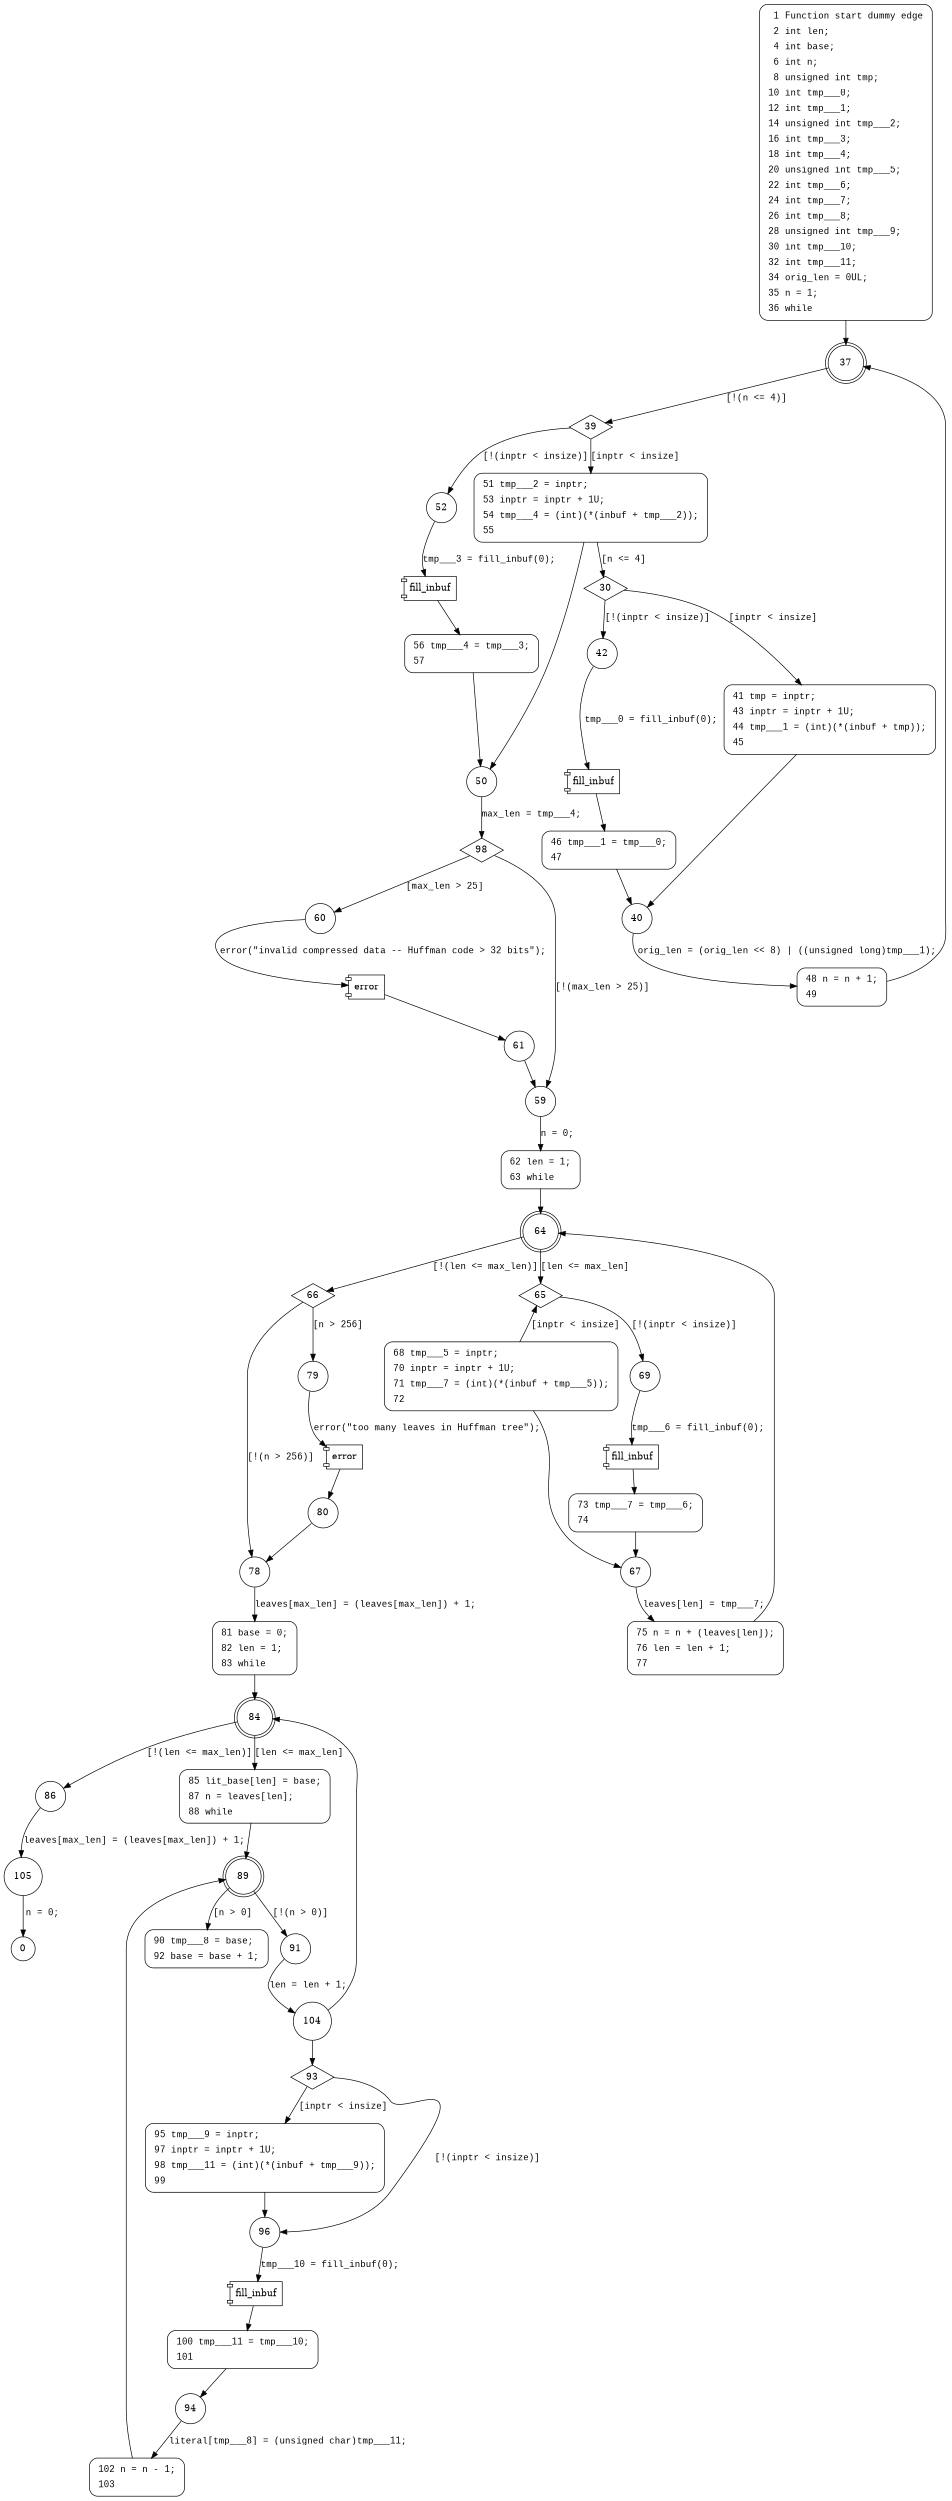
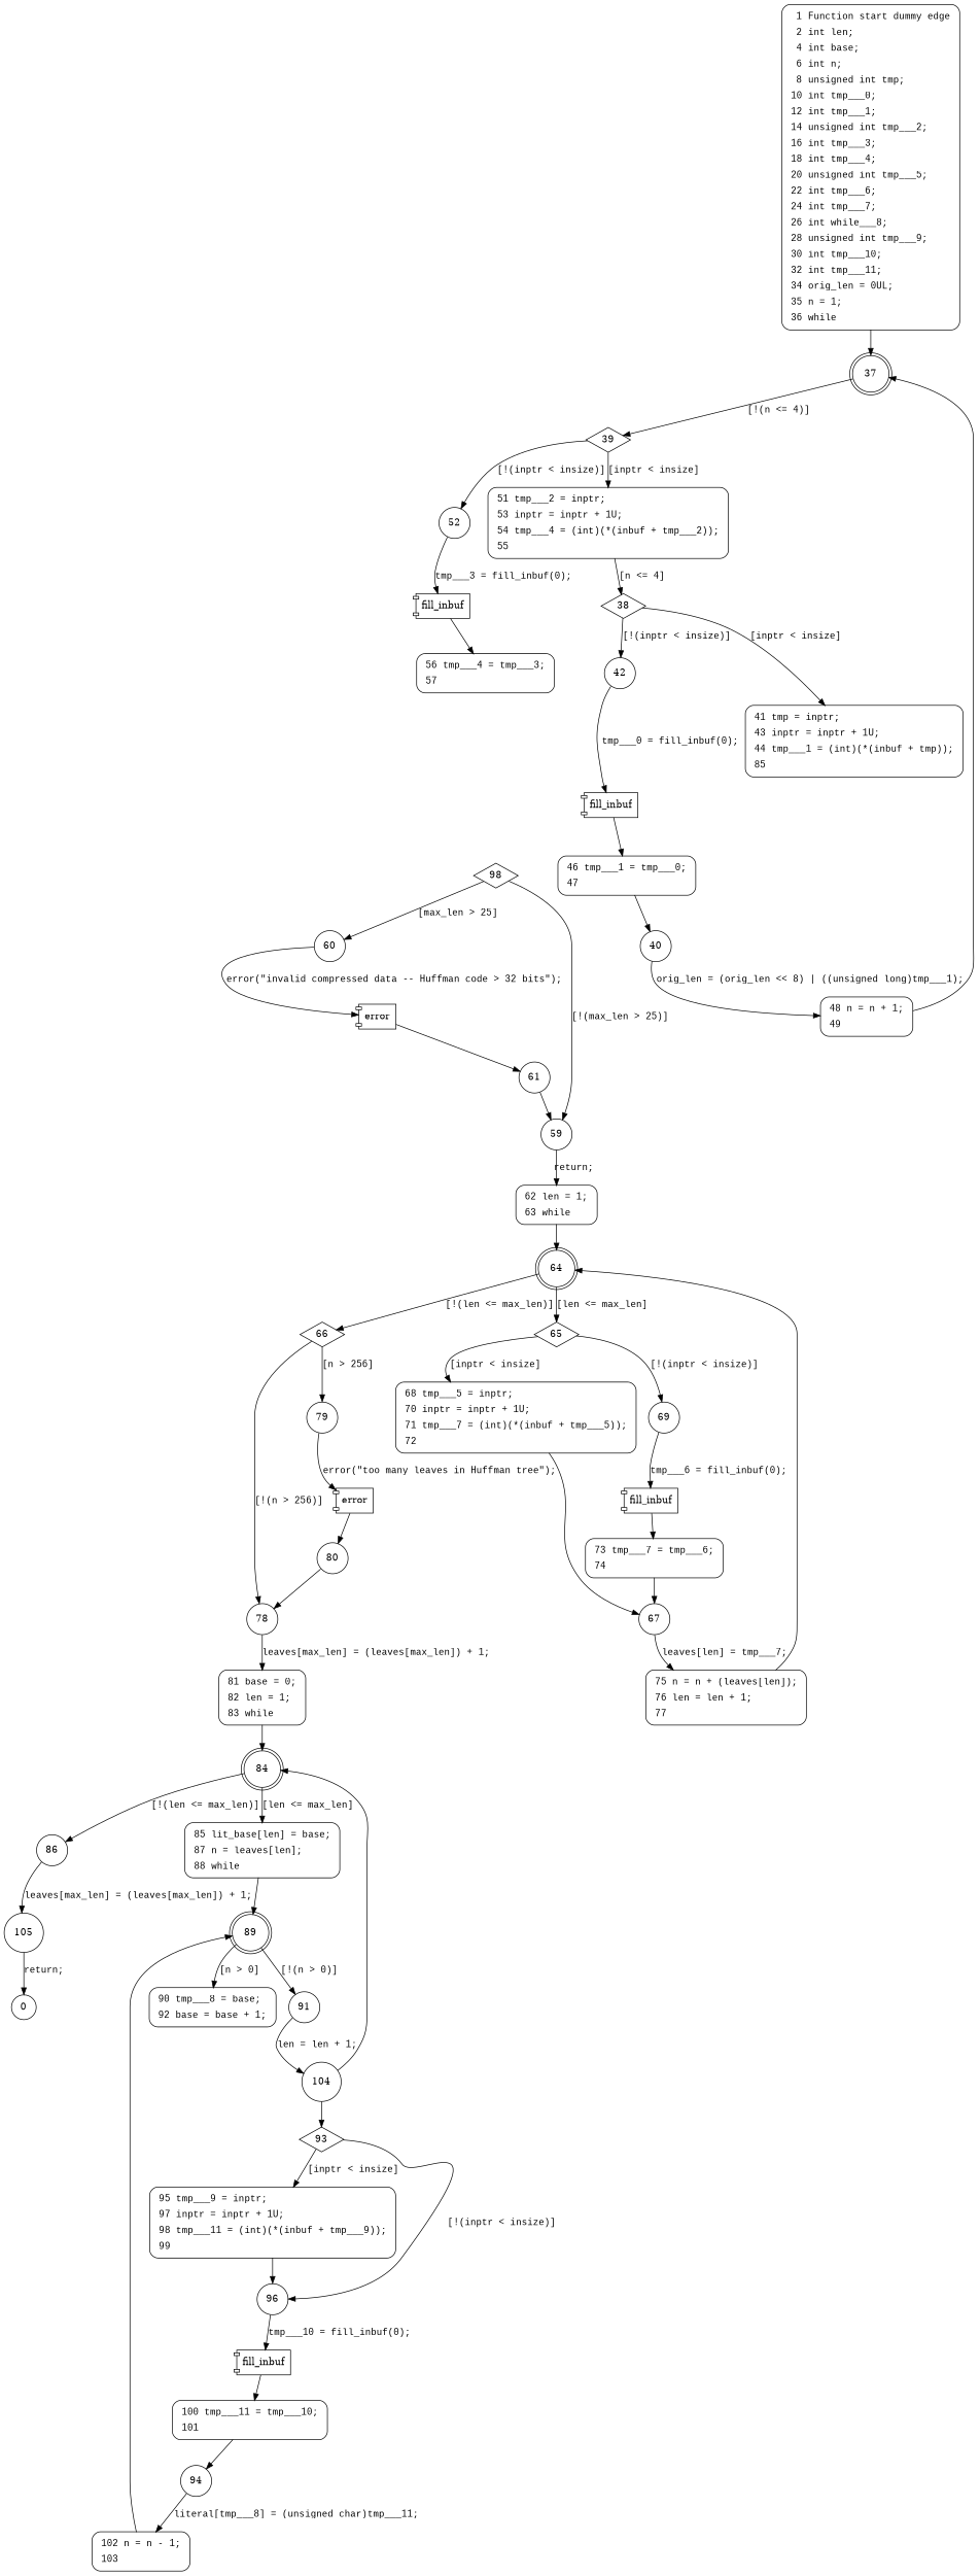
  digraph {
    node [shape=circle]
    edge [fontname="Courier New"]
    37 [shape=doublecircle]
    39 [shape=diamond]
    52
    n4 [fillcolor=white fontname="Courier New" label=<<table border="0" cellborder="0" cellpadding="3" bgcolor="white"><tr><td align="right">51</td><td align="left">tmp___2 = inptr;</td></tr><tr><td align="right">53</td><td align="left">inptr = inptr + 1U;</td></tr><tr><td align="right">54</td><td align="left">tmp___4 = (int)(*(inbuf + tmp___2));</td></tr><tr><td align="right">55</td><td align="left"></td></tr></table>> penwidth=1 shape=Mrecord style="filled,bold"]
-   38 [shape=diamond label=30]
+   38 [shape=diamond]
    42
-   n7 [fillcolor=white fontname="Courier New" label=<<table border="0" cellborder="0" cellpadding="3" bgcolor="white"><tr><td align="right">41</td><td align="left">tmp = inptr;</td></tr><tr><td align="right">43</td><td align="left">inptr = inptr + 1U;</td></tr><tr><td align="right">44</td><td align="left">tmp___1 = (int)(*(inbuf + tmp));</td></tr><tr><td align="right">45</td><td align="left"></td></tr></table>> penwidth=1 shape=Mrecord style="filled,bold"]
+   n7 [fillcolor=white fontname="Courier New" label=<<table border="0" cellborder="0" cellpadding="3" bgcolor="white"><tr><td align="right">41</td><td align="left">tmp = inptr;</td></tr><tr><td align="right">43</td><td align="left">inptr = inptr + 1U;</td></tr><tr><td align="right">44</td><td align="left">tmp___1 = (int)(*(inbuf + tmp));</td></tr><tr><td align="right">85</td><td align="left"></td></tr></table>> penwidth=1 shape=Mrecord style="filled,bold"]
    n8 [label=fill_inbuf shape=component]
-   50
    n10 [label=fill_inbuf shape=component]
    40
    n12 [fillcolor=white fontname="Courier New" label=<<table border="0" cellborder="0" cellpadding="3" bgcolor="white"><tr><td align="right">46</td><td align="left">tmp___1 = tmp___0;</td></tr><tr><td align="right">47</td><td align="left"></td></tr></table>> penwidth=1 shape=Mrecord style="filled,bold"]
    n13 [fillcolor=white fontname="Courier New" label=<<table border="0" cellborder="0" cellpadding="3" bgcolor="white"><tr><td align="right">48</td><td align="left">n = n + 1;</td></tr><tr><td align="right">49</td><td align="left"></td></tr></table>> penwidth=1 shape=Mrecord style="filled,bold"]
    n14 [fillcolor=white fontname="Courier New" label=<<table border="0" cellborder="0" cellpadding="3" bgcolor="white"><tr><td align="right">56</td><td align="left">tmp___4 = tmp___3;</td></tr><tr><td align="right">57</td><td align="left"></td></tr></table>> penwidth=1 shape=Mrecord style="filled,bold"]
    n15 [label=98 shape=diamond]
    59
    60
    n18 [fillcolor=white fontname="Courier New" label=<<table border="0" cellborder="0" cellpadding="3" bgcolor="white"><tr><td align="right">62</td><td align="left">len = 1;</td></tr><tr><td align="right">63</td><td align="left">while</td></tr></table>> penwidth=1 shape=Mrecord style="filled,bold"]
    n19 [label=error shape=component]
    64 [shape=doublecircle]
    61
    66 [shape=diamond]
    65 [shape=diamond]
    78
    79
    69
    n27 [fillcolor=white fontname="Courier New" label=<<table border="0" cellborder="0" cellpadding="3" bgcolor="white"><tr><td align="right">68</td><td align="left">tmp___5 = inptr;</td></tr><tr><td align="right">70</td><td align="left">inptr = inptr + 1U;</td></tr><tr><td align="right">71</td><td align="left">tmp___7 = (int)(*(inbuf + tmp___5));</td></tr><tr><td align="right">72</td><td align="left"></td></tr></table>> penwidth=1 shape=Mrecord style="filled,bold"]
    n28 [fillcolor=white fontname="Courier New" label=<<table border="0" cellborder="0" cellpadding="3" bgcolor="white"><tr><td align="right">81</td><td align="left">base = 0;</td></tr><tr><td align="right">82</td><td align="left">len = 1;</td></tr><tr><td align="right">83</td><td align="left">while</td></tr></table>> penwidth=1 shape=Mrecord style="filled,bold"]
    n29 [label=error shape=component]
    n30 [label=fill_inbuf shape=component]
    67
    n32 [fillcolor=white fontname="Courier New" label=<<table border="0" cellborder="0" cellpadding="3" bgcolor="white"><tr><td align="right">73</td><td align="left">tmp___7 = tmp___6;</td></tr><tr><td align="right">74</td><td align="left"></td></tr></table>> penwidth=1 shape=Mrecord style="filled,bold"]
    n33 [fillcolor=white fontname="Courier New" label=<<table border="0" cellborder="0" cellpadding="3" bgcolor="white"><tr><td align="right">75</td><td align="left">n = n + (leaves[len]);</td></tr><tr><td align="right">76</td><td align="left">len = len + 1;</td></tr><tr><td align="right">77</td><td align="left"></td></tr></table>> penwidth=1 shape=Mrecord style="filled,bold"]
    84 [shape=doublecircle]
    80
    86
    n37 [fillcolor=white fontname="Courier New" label=<<table border="0" cellborder="0" cellpadding="3" bgcolor="white"><tr><td align="right">85</td><td align="left">lit_base[len] = base;</td></tr><tr><td align="right">87</td><td align="left">n = leaves[len];</td></tr><tr><td align="right">88</td><td align="left">while</td></tr></table>> penwidth=1 shape=Mrecord style="filled,bold"]
    105
    89 [shape=doublecircle]
    0
    91
    n42 [fillcolor=white fontname="Courier New" label=<<table border="0" cellborder="0" cellpadding="3" bgcolor="white"><tr><td align="right">90</td><td align="left">tmp___8 = base;</td></tr><tr><td align="right">92</td><td align="left">base = base + 1;</td></tr></table>> penwidth=1 shape=Mrecord style="filled,bold"]
    104
    93 [shape=diamond]
    96
    n46 [fillcolor=white fontname="Courier New" label=<<table border="0" cellborder="0" cellpadding="3" bgcolor="white"><tr><td align="right">95</td><td align="left">tmp___9 = inptr;</td></tr><tr><td align="right">97</td><td align="left">inptr = inptr + 1U;</td></tr><tr><td align="right">98</td><td align="left">tmp___11 = (int)(*(inbuf + tmp___9));</td></tr><tr><td align="right">99</td><td align="left"></td></tr></table>> penwidth=1 shape=Mrecord style="filled,bold"]
    n47 [label=fill_inbuf shape=component]
    n48 [fillcolor=white fontname="Courier New" label=<<table border="0" cellborder="0" cellpadding="3" bgcolor="white"><tr><td align="right">100</td><td align="left">tmp___11 = tmp___10;</td></tr><tr><td align="right">101</td><td align="left"></td></tr></table>> penwidth=1 shape=Mrecord style="filled,bold"]
    n49 [fillcolor=white fontname="Courier New" label=<<table border="0" cellborder="0" cellpadding="3" bgcolor="white"><tr><td align="right">102</td><td align="left">n = n - 1;</td></tr><tr><td align="right">103</td><td align="left"></td></tr></table>> penwidth=1 shape=Mrecord style="filled,bold"]
    94
-   n51 [fillcolor=white fontname="Courier New" label=<<table border="0" cellborder="0" cellpadding="3" bgcolor="white"><tr><td align="right">1</td><td align="left">Function start dummy edge</td></tr><tr><td align="right">2</td><td align="left">int len;</td></tr><tr><td align="right">4</td><td align="left">int base;</td></tr><tr><td align="right">6</td><td align="left">int n;</td></tr><tr><td align="right">8</td><td align="left">unsigned int tmp;</td></tr><tr><td align="right">10</td><td align="left">int tmp___0;</td></tr><tr><td align="right">12</td><td align="left">int tmp___1;</td></tr><tr><td align="right">14</td><td align="left">unsigned int tmp___2;</td></tr><tr><td align="right">16</td><td align="left">int tmp___3;</td></tr><tr><td align="right">18</td><td align="left">int tmp___4;</td></tr><tr><td align="right">20</td><td align="left">unsigned int tmp___5;</td></tr><tr><td align="right">22</td><td align="left">int tmp___6;</td></tr><tr><td align="right">24</td><td align="left">int tmp___7;</td></tr><tr><td align="right">26</td><td align="left">int tmp___8;</td></tr><tr><td align="right">28</td><td align="left">unsigned int tmp___9;</td></tr><tr><td align="right">30</td><td align="left">int tmp___10;</td></tr><tr><td align="right">32</td><td align="left">int tmp___11;</td></tr><tr><td align="right">34</td><td align="left">orig_len = 0UL;</td></tr><tr><td align="right">35</td><td align="left">n = 1;</td></tr><tr><td align="right">36</td><td align="left">while</td></tr></table>> penwidth=1 shape=Mrecord style="filled,bold"]
+   n51 [fillcolor=white fontname="Courier New" label=<<table border="0" cellborder="0" cellpadding="3" bgcolor="white"><tr><td align="right">1</td><td align="left">Function start dummy edge</td></tr><tr><td align="right">2</td><td align="left">int len;</td></tr><tr><td align="right">4</td><td align="left">int base;</td></tr><tr><td align="right">6</td><td align="left">int n;</td></tr><tr><td align="right">8</td><td align="left">unsigned int tmp;</td></tr><tr><td align="right">10</td><td align="left">int tmp___0;</td></tr><tr><td align="right">12</td><td align="left">int tmp___1;</td></tr><tr><td align="right">14</td><td align="left">unsigned int tmp___2;</td></tr><tr><td align="right">16</td><td align="left">int tmp___3;</td></tr><tr><td align="right">18</td><td align="left">int tmp___4;</td></tr><tr><td align="right">20</td><td align="left">unsigned int tmp___5;</td></tr><tr><td align="right">22</td><td align="left">int tmp___6;</td></tr><tr><td align="right">24</td><td align="left">int tmp___7;</td></tr><tr><td align="right">26</td><td align="left">int while___8;</td></tr><tr><td align="right">28</td><td align="left">unsigned int tmp___9;</td></tr><tr><td align="right">30</td><td align="left">int tmp___10;</td></tr><tr><td align="right">32</td><td align="left">int tmp___11;</td></tr><tr><td align="right">34</td><td align="left">orig_len = 0UL;</td></tr><tr><td align="right">35</td><td align="left">n = 1;</td></tr><tr><td align="right">36</td><td align="left">while</td></tr></table>> penwidth=1 shape=Mrecord style="filled,bold"]
    37 -> 39 [label="[!(n <= 4)]"]
    39 -> 52 [label="[!(inptr < insize)]"]
    39 -> n4 [label="[inptr < insize]"]
    52 -> n8 [label="tmp___3 = fill_inbuf(0);"]
    n4 -> 38 [label="[n <= 4]"]
-   n4 -> 50 [fontname=""]
    38 -> 42 [label="[!(inptr < insize)]"]
    38 -> n7 [label="[inptr < insize]"]
    42 -> n10 [label="tmp___0 = fill_inbuf(0);"]
-   n7 -> 40 [fontname=""]
    n8 -> n14
-   50 -> n15 [label="max_len = tmp___4;"]
    n10 -> n12
    40 -> n13 [label="orig_len = (orig_len << 8) | ((unsigned long)tmp___1);"]
    n12 -> 40 [fontname=""]
    n13 -> 37 [fontname=""]
-   n14 -> 50 [fontname=""]
    n15 -> 59 [label="[!(max_len > 25)]"]
    n15 -> 60 [label="[max_len > 25]"]
-   59 -> n18 [label="n = 0;"]
+   59 -> n18 [label="return;"]
    60 -> n19 [label="error(\"invalid compressed data -- Huffman code > 32 bits\");"]
    n18 -> 64 [fontname=""]
    n19 -> 61
    64 -> 66 [label="[!(len <= max_len)]"]
    64 -> 65 [label="[len <= max_len]"]
    61 -> 59
    66 -> 78 [label="[!(n > 256)]"]
    66 -> 79 [label="[n > 256]"]
    65 -> 69 [label="[!(inptr < insize)]"]
-   n27 -> 65 [label="[inptr < insize]"]
+   65 -> n27 [label="[inptr < insize]"]
    78 -> n28 [label="leaves[max_len] = (leaves[max_len]) + 1;"]
    79 -> n29 [label="error(\"too many leaves in Huffman tree\");"]
    69 -> n30 [label="tmp___6 = fill_inbuf(0);"]
    n27 -> 67 [fontname=""]
    n28 -> 84 [fontname=""]
    n29 -> 80
    n30 -> n32
    67 -> n33 [label="leaves[len] = tmp___7;"]
    n32 -> 67 [fontname=""]
    n33 -> 64 [fontname=""]
    84 -> 86 [label="[!(len <= max_len)]"]
    84 -> n37 [label="[len <= max_len]"]
    80 -> 78
    86 -> 105 [label="leaves[max_len] = (leaves[max_len]) + 1;"]
    n37 -> 89 [fontname=""]
-   105 -> 0 [label="n = 0;"]
+   105 -> 0 [label="return;"]
    89 -> 91 [label="[!(n > 0)]"]
    89 -> n42 [label="[n > 0]"]
    91 -> 104 [label="len = len + 1;"]
    104 -> 84
    104 -> 93 [fontname=""]
    93 -> 96 [label="[!(inptr < insize)]"]
    93 -> n46 [label="[inptr < insize]"]
    96 -> n47 [label="tmp___10 = fill_inbuf(0);"]
    n46 -> 96 [fontname=""]
    n47 -> n48
    n48 -> 94 [fontname=""]
    n49 -> 89 [fontname=""]
    94 -> n49 [label="literal[tmp___8] = (unsigned char)tmp___11;"]
    n51 -> 37 [fontname=""]
  }
